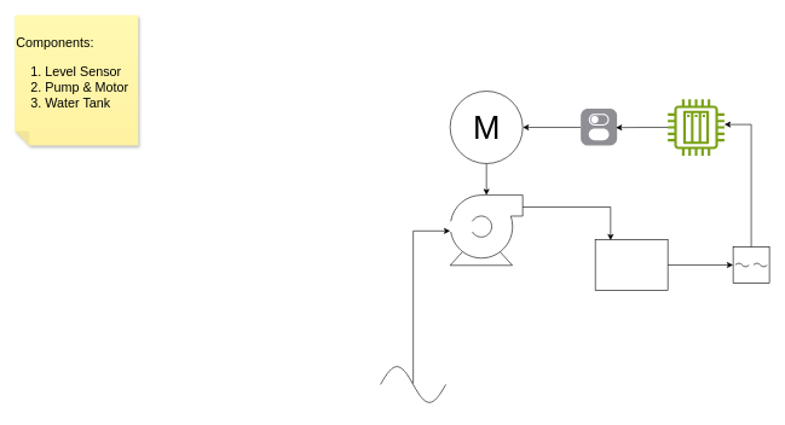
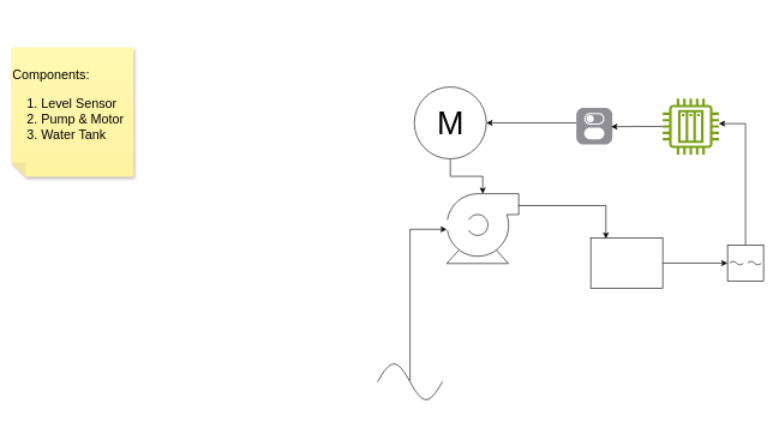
  <mxCell id="0" />
  <mxCell id="1" parent="0" />
- <mxCell id="2" value="&lt;font style=&quot;font-size: 18px;&quot;&gt;Components:&lt;/font&gt;&lt;div style=&quot;font-size: 18px;&quot;&gt;&lt;ol&gt;&lt;li&gt;&lt;font style=&quot;font-size: 18px;&quot;&gt;Level Sensor&lt;/font&gt;&lt;/li&gt;&lt;li&gt;&lt;font style=&quot;font-size: 18px;&quot;&gt;Pump &amp;amp; Motor&lt;/font&gt;&lt;/li&gt;&lt;li&gt;&lt;font style=&quot;font-size: 18px;&quot;&gt;Water Tank&lt;/font&gt;&lt;/li&gt;&lt;/ol&gt;&lt;/div&gt;" style="shape=note;whiteSpace=wrap;html=1;backgroundOutline=1;fontColor=#000000;darkOpacity=0.05;fillColor=#FFF9B2;strokeColor=none;fillStyle=solid;direction=west;gradientDirection=north;gradientColor=#FFF2A1;shadow=1;size=20;pointerEvents=1;align=left;rounded=0;" vertex="1" parent="1"><mxGeometry x="20" y="20" width="170" height="180" as="geometry" /></mxCell>
+ <mxCell id="2" value="&lt;font style=&quot;font-size: 18px;&quot;&gt;Components:&lt;/font&gt;&lt;div style=&quot;font-size: 18px;&quot;&gt;&lt;ol&gt;&lt;li&gt;&lt;font style=&quot;font-size: 18px;&quot;&gt;Level Sensor&lt;/font&gt;&lt;/li&gt;&lt;li&gt;&lt;font style=&quot;font-size: 18px;&quot;&gt;Pump &amp;amp; Motor&lt;/font&gt;&lt;/li&gt;&lt;li&gt;&lt;font style=&quot;font-size: 18px;&quot;&gt;Water Tank&lt;/font&gt;&lt;/li&gt;&lt;/ol&gt;&lt;/div&gt;" style="shape=note;whiteSpace=wrap;html=1;backgroundOutline=1;fontColor=#000000;darkOpacity=0.05;fillColor=#FFF9B2;strokeColor=none;fillStyle=solid;direction=west;gradientDirection=north;gradientColor=#FFF2A1;shadow=1;size=20;pointerEvents=1;align=left;rounded=0;" vertex="1" parent="1"><mxGeometry x="15" y="65" width="170" height="180" as="geometry" /></mxCell>
  <mxCell id="3" value="" style="verticalLabelPosition=bottom;align=center;outlineConnect=0;dashed=0;html=1;verticalAlign=top;shape=mxgraph.pid.flow_sensors.ultrasonic;rounded=0;" vertex="1" parent="1"><mxGeometry x="1010" y="340" width="50" height="50" as="geometry" /></mxCell>
  <mxCell id="4" value="" style="edgeStyle=orthogonalEdgeStyle;rounded=0;orthogonalLoop=1;jettySize=auto;html=1;" edge="1" parent="1" source="5" target="6"><mxGeometry relative="1" as="geometry" /></mxCell>
- <mxCell id="5" value="M" style="dashed=0;outlineConnect=0;align=center;html=1;shape=mxgraph.pid.engines.electric_motor;fontSize=45;rounded=0;" vertex="1" parent="1"><mxGeometry x="620" y="125" width="100" height="100" as="geometry" /></mxCell>
+ <mxCell id="5" value="M" style="dashed=0;outlineConnect=0;align=center;html=1;shape=mxgraph.pid.engines.electric_motor;fontSize=45;rounded=0;" vertex="1" parent="1"><mxGeometry x="575" y="120" width="100" height="100" as="geometry" /></mxCell>
  <mxCell id="6" value="" style="shape=mxgraph.pid.pumps.centrifugal_pump_1;html=1;pointerEvents=1;align=center;verticalLabelPosition=bottom;verticalAlign=top;dashed=0;rounded=0;" vertex="1" parent="1"><mxGeometry x="620" y="268.5" width="100" height="97" as="geometry" /></mxCell>
  <mxCell id="7" style="edgeStyle=orthogonalEdgeStyle;rounded=0;orthogonalLoop=1;jettySize=auto;html=1;" edge="1" parent="1" source="8" target="3"><mxGeometry relative="1" as="geometry" /></mxCell>
  <mxCell id="8" value="" style="shape=mxgraph.pid.vessels.tank,_vessel;html=1;pointerEvents=1;align=center;verticalLabelPosition=bottom;verticalAlign=top;dashed=0;rounded=0;" vertex="1" parent="1"><mxGeometry x="820" y="330" width="100" height="70" as="geometry" /></mxCell>
  <mxCell id="9" style="edgeStyle=orthogonalEdgeStyle;rounded=0;orthogonalLoop=1;jettySize=auto;html=1;entryX=0.211;entryY=0.012;entryDx=0;entryDy=0;entryPerimeter=0;" edge="1" parent="1" source="6" target="8"><mxGeometry relative="1" as="geometry"><mxPoint x="860" y="280" as="targetPoint" /><Array as="points"><mxPoint x="841" y="285" /></Array></mxGeometry></mxCell>
  <mxCell id="10" style="edgeStyle=orthogonalEdgeStyle;rounded=0;orthogonalLoop=1;jettySize=auto;html=1;entryX=1;entryY=0.5;entryDx=0;entryDy=0;entryPerimeter=0;" edge="1" parent="1" source="15" target="5"><mxGeometry relative="1" as="geometry"><Array as="points"><mxPoint x="820" y="175" /></Array></mxGeometry></mxCell>
  <mxCell id="11" value="" style="pointerEvents=1;verticalLabelPosition=bottom;shadow=0;dashed=0;align=center;html=1;verticalAlign=top;shape=mxgraph.electrical.waveforms.sine_wave;" vertex="1" parent="1"><mxGeometry x="524" y="497" width="90" height="66.18" as="geometry" /></mxCell>
  <mxCell id="12" style="edgeStyle=orthogonalEdgeStyle;rounded=0;orthogonalLoop=1;jettySize=auto;html=1;entryX=0.01;entryY=0.5;entryDx=0;entryDy=0;entryPerimeter=0;exitX=0.501;exitY=0.477;exitDx=0;exitDy=0;exitPerimeter=0;" edge="1" parent="1" source="11"><mxGeometry relative="1" as="geometry"><mxPoint x="569" y="531" as="sourcePoint" /><mxPoint x="620" y="318" as="targetPoint" /><Array as="points"><mxPoint x="569" y="318" /></Array></mxGeometry></mxCell>
  <mxCell id="13" value="" style="edgeStyle=orthogonalEdgeStyle;rounded=0;orthogonalLoop=1;jettySize=auto;html=1;" edge="1" parent="1" source="3" target="14"><mxGeometry relative="1" as="geometry"><mxPoint x="1035" y="340" as="sourcePoint" /><mxPoint x="1000" y="130" as="targetPoint" /><Array as="points"><mxPoint x="1035" y="171" /><mxPoint x="960" y="171" /><mxPoint x="960" y="171" /></Array></mxGeometry></mxCell>
  <mxCell id="14" value="" style="outlineConnect=0;fontColor=#232F3E;gradientColor=none;fillColor=#7AA116;strokeColor=none;dashed=0;verticalLabelPosition=bottom;verticalAlign=top;align=center;html=1;fontSize=12;fontStyle=0;aspect=fixed;pointerEvents=1;shape=mxgraph.aws4.iot_thing_plc;rounded=0;" vertex="1" parent="1"><mxGeometry x="920" y="136" width="78" height="78" as="geometry" /></mxCell>
  <mxCell id="15" value="" style="html=1;strokeWidth=1;shadow=0;dashed=0;shape=mxgraph.ios7.misc.switch;fillColor=#8F8E94;strokeColor=none;buttonText=;strokeColor2=#222222;fontColor=#222222;fontSize=8;verticalLabelPosition=bottom;verticalAlign=top;align=center;rounded=0;" vertex="1" parent="1"><mxGeometry x="800" y="149" width="50" height="51" as="geometry" /></mxCell>
  <mxCell id="16" style="edgeStyle=orthogonalEdgeStyle;rounded=0;orthogonalLoop=1;jettySize=auto;html=1;entryX=0.968;entryY=0.516;entryDx=0;entryDy=0;entryPerimeter=0;" edge="1" parent="1" source="14" target="15"><mxGeometry relative="1" as="geometry" /></mxCell>
